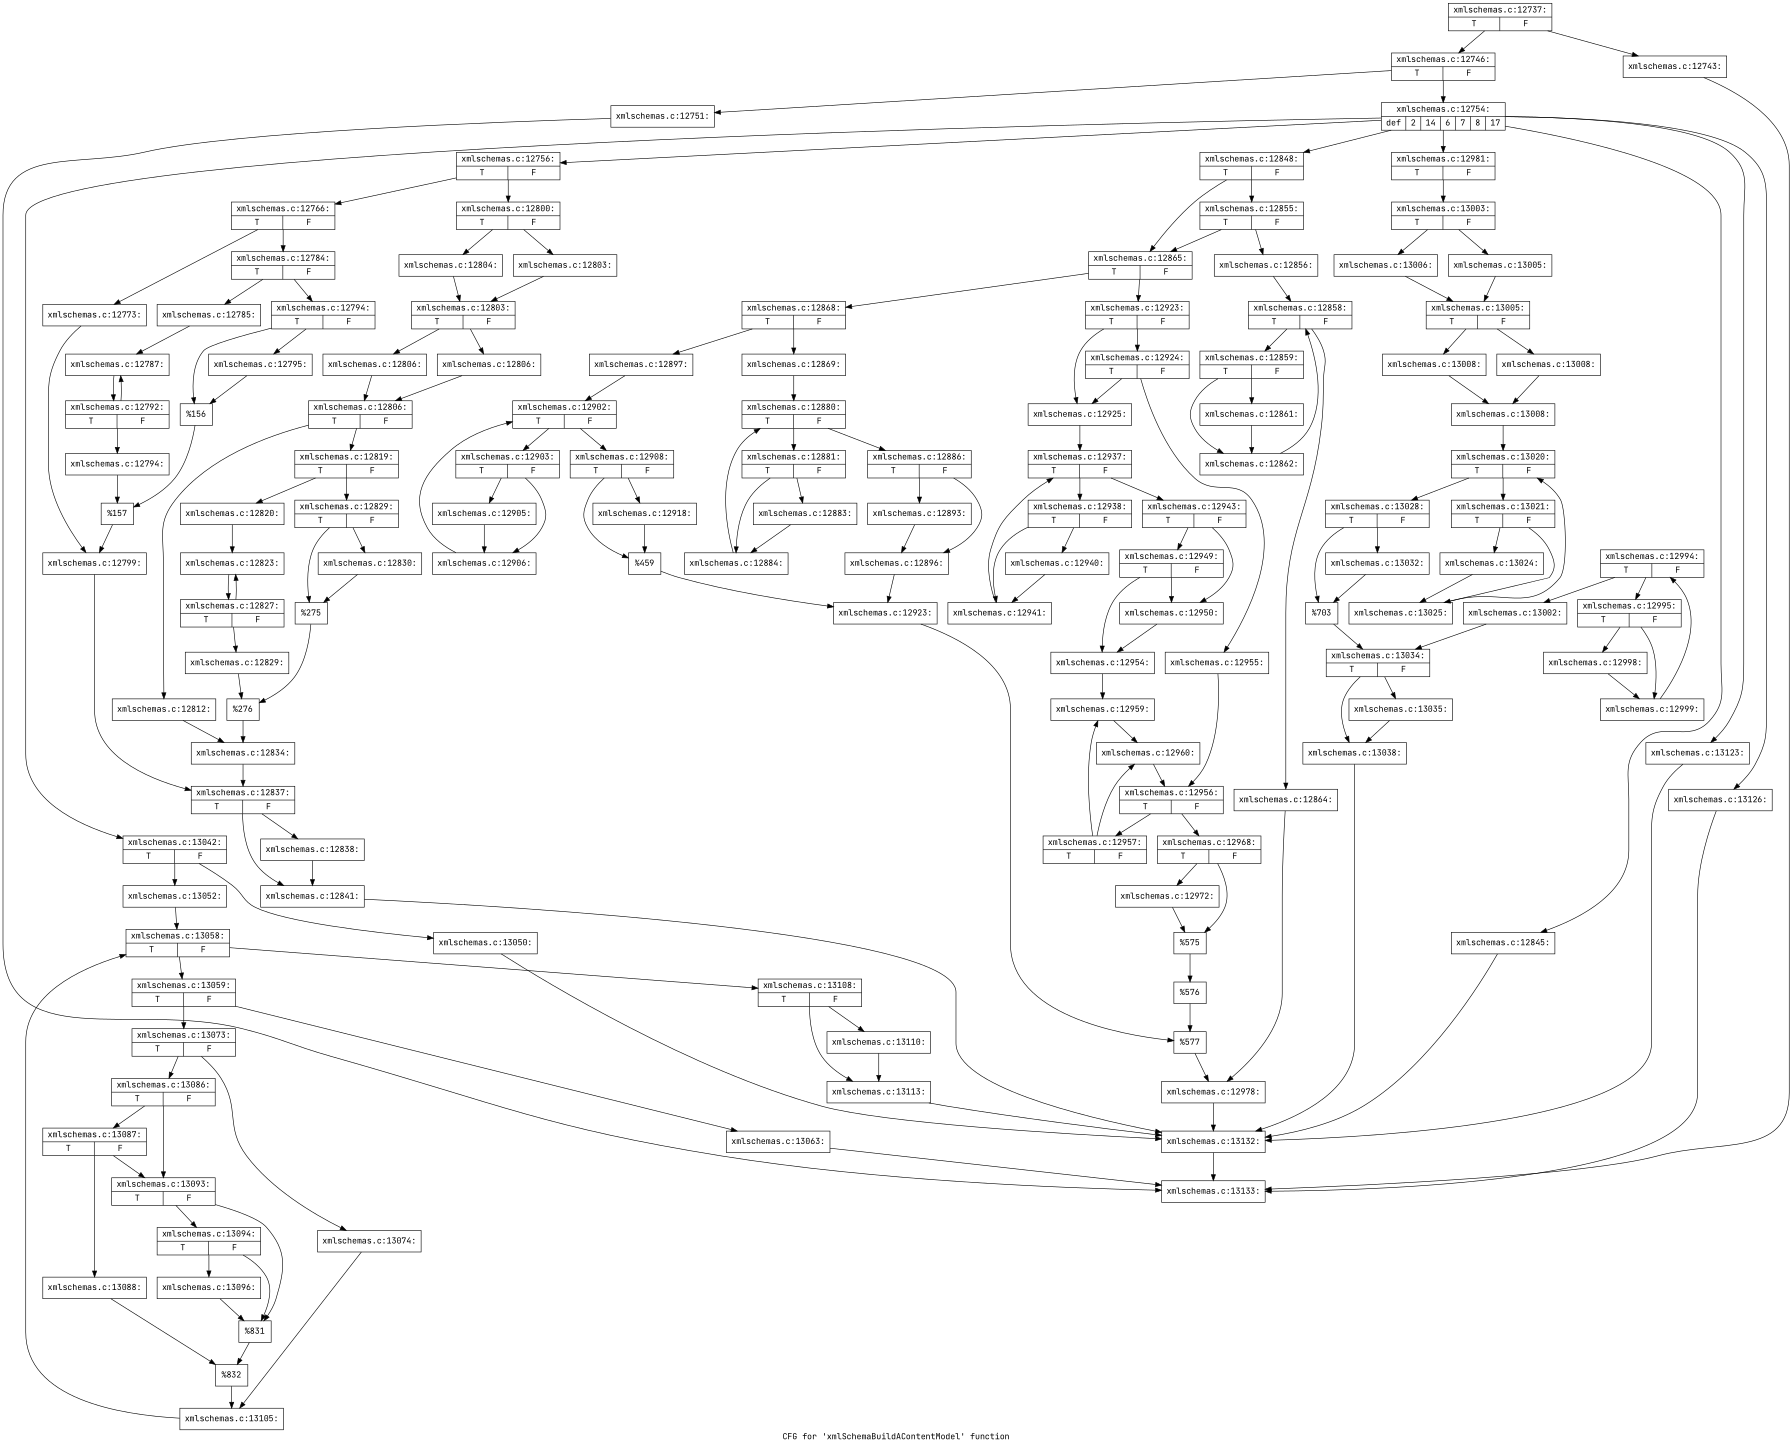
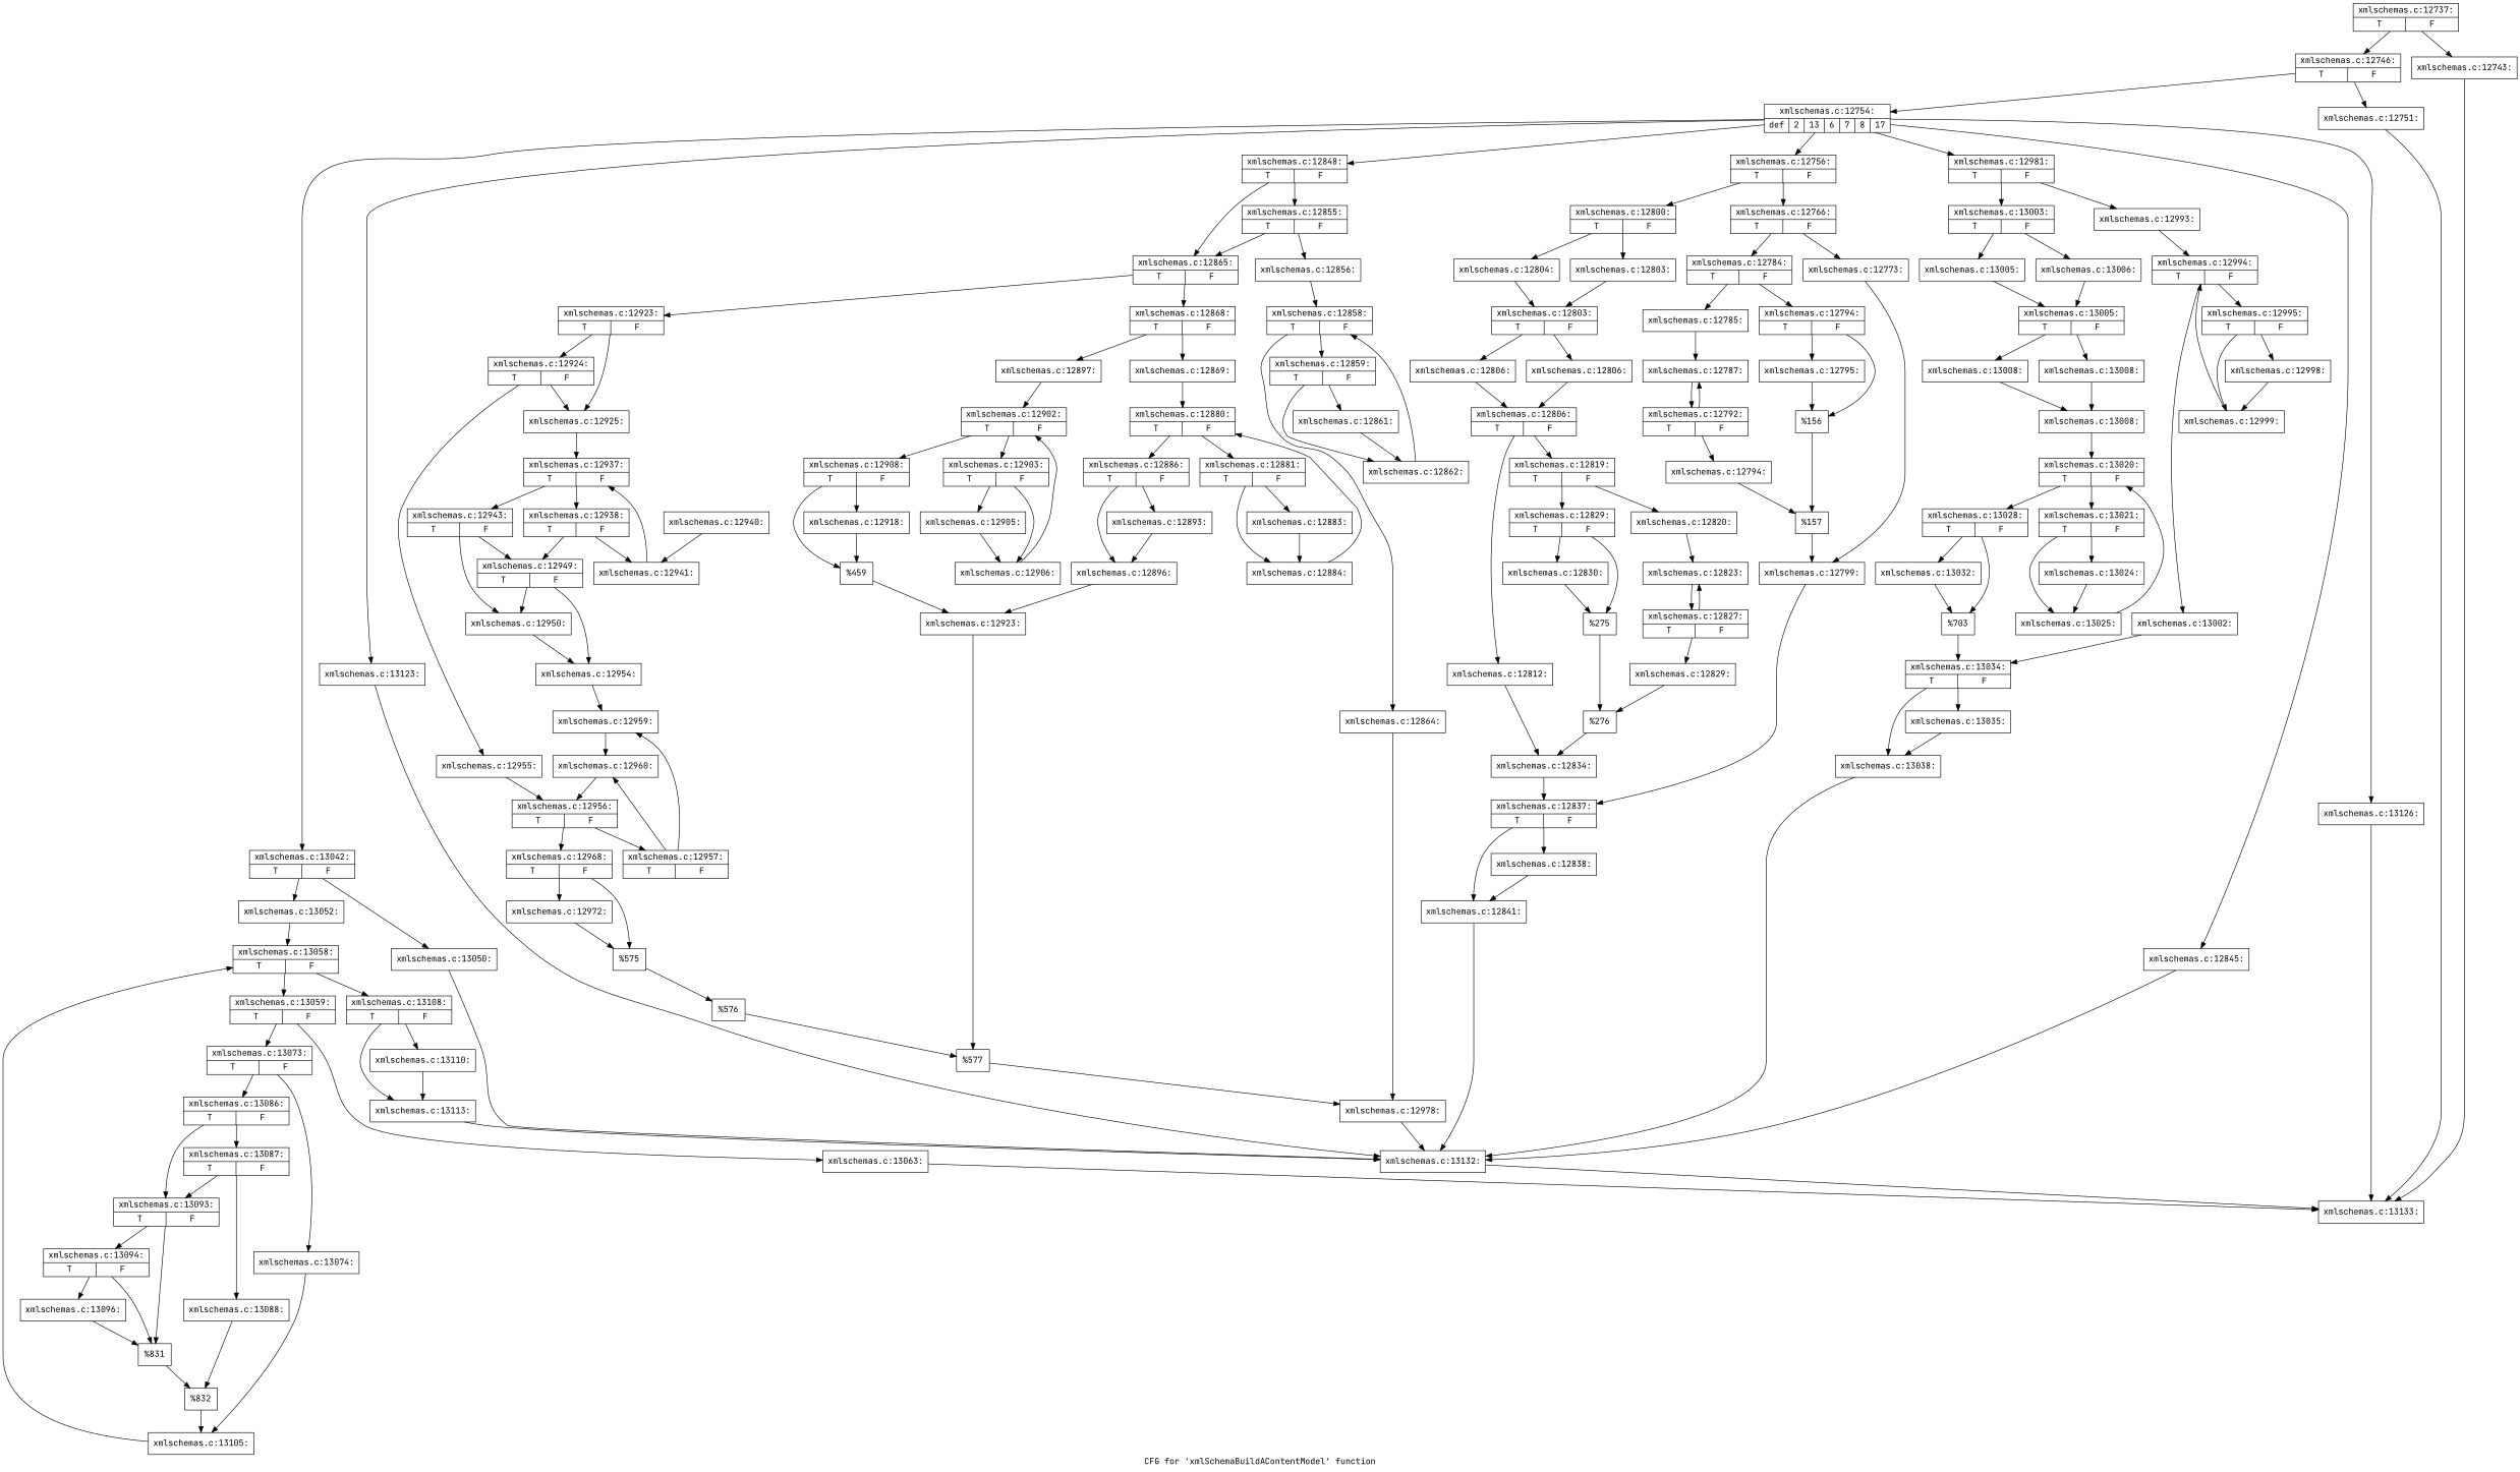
  digraph {
    fontname="JetBrains Mono"
    label="CFG for 'xmlSchemaBuildAContentModel' function"
    node [fontname="JetBrains Mono" shape=record]
    edge [fontname="JetBrains Mono"]
    n1 [label="{xmlschemas.c:12737:|{<s0>T|<s1>F}}"]
    n2 [label="{xmlschemas.c:12743:}"]
    n3 [label="{xmlschemas.c:12746:|{<s0>T|<s1>F}}"]
    n4 [label="{xmlschemas.c:13133:}"]
    n5 [label="{xmlschemas.c:12751:}"]
-   n6 [label="{xmlschemas.c:12754:|{<s0>def|<s1>2|<s2>14|<s3>6|<s4>7|<s5>8|<s6>17}}"]
+   n6 [label="{xmlschemas.c:12754:|{<s0>def|<s1>2|<s2>13|<s3>6|<s4>7|<s5>8|<s6>17}}"]
    n7 [label="{xmlschemas.c:13126:}"]
    n8 [label="{xmlschemas.c:12756:|{<s0>T|<s1>F}}"]
    n9 [label="{xmlschemas.c:12845:}"]
    n10 [label="{xmlschemas.c:12848:|{<s0>T|<s1>F}}"]
    n11 [label="{xmlschemas.c:12981:|{<s0>T|<s1>F}}"]
    n12 [label="{xmlschemas.c:13042:|{<s0>T|<s1>F}}"]
    n13 [label="{xmlschemas.c:13123:}"]
    n14 [label="{xmlschemas.c:12766:|{<s0>T|<s1>F}}"]
    n15 [label="{xmlschemas.c:12800:|{<s0>T|<s1>F}}"]
    n16 [label="{xmlschemas.c:13132:}"]
    n17 [label="{xmlschemas.c:12855:|{<s0>T|<s1>F}}"]
    n18 [label="{xmlschemas.c:12865:|{<s0>T|<s1>F}}"]
+   n19 [label="{xmlschemas.c:12993:}"]
    n20 [label="{xmlschemas.c:13003:|{<s0>T|<s1>F}}"]
    n21 [label="{xmlschemas.c:13050:}"]
    n22 [label="{xmlschemas.c:13052:}"]
    n23 [label="{xmlschemas.c:12773:}"]
    n24 [label="{xmlschemas.c:12784:|{<s0>T|<s1>F}}"]
    n25 [label="{xmlschemas.c:12803:}"]
    n26 [label="{xmlschemas.c:12804:}"]
    n27 [label="{xmlschemas.c:12856:}"]
    n28 [label="{xmlschemas.c:12868:|{<s0>T|<s1>F}}"]
    n29 [label="{xmlschemas.c:12923:|{<s0>T|<s1>F}}"]
    n30 [label="{xmlschemas.c:12994:|{<s0>T|<s1>F}}"]
    n31 [label="{xmlschemas.c:13005:}"]
    n32 [label="{xmlschemas.c:13006:}"]
    n33 [label="{xmlschemas.c:13058:|{<s0>T|<s1>F}}"]
    n34 [label="{xmlschemas.c:12799:}"]
    n35 [label="{xmlschemas.c:12785:}"]
    n36 [label="{xmlschemas.c:12794:|{<s0>T|<s1>F}}"]
    n37 [label="{xmlschemas.c:12803:|{<s0>T|<s1>F}}"]
    n38 [label="{xmlschemas.c:12837:|{<s0>T|<s1>F}}"]
    n39 [label="{xmlschemas.c:12787:}"]
    n40 [label="{xmlschemas.c:12795:}"]
    n41 [label="{%156}"]
    n42 [label="{xmlschemas.c:12838:}"]
    n43 [label="{xmlschemas.c:12841:}"]
    n44 [label="{xmlschemas.c:12792:|{<s0>T|<s1>F}}"]
    n45 [label="{%157}"]
    n46 [label="{xmlschemas.c:12794:}"]
    n47 [label="{xmlschemas.c:12806:}"]
    n48 [label="{xmlschemas.c:12806:}"]
    n49 [label="{xmlschemas.c:12806:|{<s0>T|<s1>F}}"]
    n50 [label="{xmlschemas.c:12812:}"]
    n51 [label="{xmlschemas.c:12819:|{<s0>T|<s1>F}}"]
    n52 [label="{xmlschemas.c:12834:}"]
    n53 [label="{xmlschemas.c:12820:}"]
    n54 [label="{xmlschemas.c:12829:|{<s0>T|<s1>F}}"]
    n55 [label="{xmlschemas.c:12823:}"]
    n56 [label="{xmlschemas.c:12830:}"]
    n57 [label="{%275}"]
    n58 [label="{xmlschemas.c:12827:|{<s0>T|<s1>F}}"]
    n59 [label="{%276}"]
    n60 [label="{xmlschemas.c:12829:}"]
    n61 [label="{xmlschemas.c:12858:|{<s0>T|<s1>F}}"]
    n62 [label="{xmlschemas.c:12869:}"]
    n63 [label="{xmlschemas.c:12897:}"]
    n64 [label="{xmlschemas.c:12925:}"]
    n65 [label="{xmlschemas.c:12924:|{<s0>T|<s1>F}}"]
    n66 [label="{xmlschemas.c:12859:|{<s0>T|<s1>F}}"]
    n67 [label="{xmlschemas.c:12864:}"]
    n68 [label="{xmlschemas.c:12861:}"]
    n69 [label="{xmlschemas.c:12862:}"]
    n70 [label="{xmlschemas.c:12978:}"]
    n71 [label="{xmlschemas.c:12880:|{<s0>T|<s1>F}}"]
    n72 [label="{xmlschemas.c:12902:|{<s0>T|<s1>F}}"]
    n73 [label="{xmlschemas.c:12937:|{<s0>T|<s1>F}}"]
    n74 [label="{xmlschemas.c:12955:}"]
    n75 [label="{xmlschemas.c:12881:|{<s0>T|<s1>F}}"]
    n76 [label="{xmlschemas.c:12886:|{<s0>T|<s1>F}}"]
    n77 [label="{xmlschemas.c:12903:|{<s0>T|<s1>F}}"]
    n78 [label="{xmlschemas.c:12908:|{<s0>T|<s1>F}}"]
    n79 [label="{xmlschemas.c:12883:}"]
    n80 [label="{xmlschemas.c:12884:}"]
    n81 [label="{xmlschemas.c:12893:}"]
    n82 [label="{xmlschemas.c:12896:}"]
    n83 [label="{xmlschemas.c:12923:}"]
    n84 [label="{%577}"]
    n85 [label="{xmlschemas.c:12905:}"]
    n86 [label="{xmlschemas.c:12906:}"]
    n87 [label="{xmlschemas.c:12918:}"]
    n88 [label="{%459}"]
    n89 [label="{xmlschemas.c:12938:|{<s0>T|<s1>F}}"]
    n90 [label="{xmlschemas.c:12943:|{<s0>T|<s1>F}}"]
    n91 [label="{xmlschemas.c:12956:|{<s0>T|<s1>F}}"]
    n92 [label="{xmlschemas.c:12957:|{<s0>T|<s1>F}}"]
    n93 [label="{xmlschemas.c:12968:|{<s0>T|<s1>F}}"]
    n94 [label="{xmlschemas.c:12940:}"]
    n95 [label="{xmlschemas.c:12941:}"]
    n96 [label="{xmlschemas.c:12950:}"]
    n97 [label="{xmlschemas.c:12949:|{<s0>T|<s1>F}}"]
    n98 [label="{xmlschemas.c:12954:}"]
    n99 [label="{xmlschemas.c:12959:}"]
    n100 [label="{%576}"]
    n101 [label="{xmlschemas.c:12960:}"]
    n102 [label="{xmlschemas.c:12972:}"]
    n103 [label="{%575}"]
    n104 [label="{xmlschemas.c:12995:|{<s0>T|<s1>F}}"]
    n105 [label="{xmlschemas.c:13002:}"]
    n106 [label="{xmlschemas.c:13005:|{<s0>T|<s1>F}}"]
    n107 [label="{xmlschemas.c:12998:}"]
    n108 [label="{xmlschemas.c:12999:}"]
    n109 [label="{xmlschemas.c:13034:|{<s0>T|<s1>F}}"]
    n110 [label="{xmlschemas.c:13035:}"]
    n111 [label="{xmlschemas.c:13038:}"]
    n112 [label="{xmlschemas.c:13008:}"]
    n113 [label="{xmlschemas.c:13008:}"]
    n114 [label="{xmlschemas.c:13008:}"]
    n115 [label="{xmlschemas.c:13020:|{<s0>T|<s1>F}}"]
    n116 [label="{xmlschemas.c:13021:|{<s0>T|<s1>F}}"]
    n117 [label="{xmlschemas.c:13028:|{<s0>T|<s1>F}}"]
    n118 [label="{xmlschemas.c:13024:}"]
    n119 [label="{xmlschemas.c:13025:}"]
    n120 [label="{xmlschemas.c:13032:}"]
    n121 [label="{%703}"]
    n122 [label="{xmlschemas.c:13059:|{<s0>T|<s1>F}}"]
    n123 [label="{xmlschemas.c:13108:|{<s0>T|<s1>F}}"]
    n124 [label="{xmlschemas.c:13063:}"]
    n125 [label="{xmlschemas.c:13073:|{<s0>T|<s1>F}}"]
    n126 [label="{xmlschemas.c:13110:}"]
    n127 [label="{xmlschemas.c:13113:}"]
    n128 [label="{xmlschemas.c:13074:}"]
    n129 [label="{xmlschemas.c:13086:|{<s0>T|<s1>F}}"]
    n130 [label="{xmlschemas.c:13105:}"]
    n131 [label="{xmlschemas.c:13087:|{<s0>T|<s1>F}}"]
    n132 [label="{xmlschemas.c:13093:|{<s0>T|<s1>F}}"]
    n133 [label="{xmlschemas.c:13088:}"]
    n134 [label="{xmlschemas.c:13094:|{<s0>T|<s1>F}}"]
    n135 [label="{%831}"]
    n136 [label="{%832}"]
    n137 [label="{xmlschemas.c:13096:}"]
    n1 -> n2
    n1 -> n3
    n2 -> n4
    n3 -> n5
    n3 -> n6
    n5 -> n4
    n6 -> n7
    n6 -> n8
    n6 -> n9
    n6 -> n10
    n6 -> n11
    n6 -> n12
    n6 -> n13
    n7 -> n4
    n8 -> n14
    n8 -> n15
    n9 -> n16
    n10 -> n17
    n10 -> n18
+   n11 -> n19
    n11 -> n20
    n12 -> n21
    n12 -> n22
    n13 -> n16
    n14 -> n23
    n14 -> n24
    n15 -> n25
    n15 -> n26
    n16 -> n4
    n17 -> n18
    n17 -> n27
    n18 -> n28
    n18 -> n29
+   n19 -> n30
    n20 -> n31
    n20 -> n32
    n21 -> n16
    n22 -> n33
    n23 -> n34
    n24 -> n35
    n24 -> n36
    n25 -> n37
    n26 -> n37
    n27 -> n61
    n28 -> n62
    n28 -> n63
    n29 -> n64
    n29 -> n65
    n30 -> n104
    n30 -> n105
    n31 -> n106
    n32 -> n106
    n33 -> n122
    n33 -> n123
    n34 -> n38
    n35 -> n39
    n36 -> n40
    n36 -> n41
    n37 -> n47
    n37 -> n48
    n38 -> n42
    n38 -> n43
    n39 -> n44
    n40 -> n41
    n41 -> n45
    n42 -> n43
    n43 -> n16
    n44 -> n39
    n44 -> n46
    n45 -> n34
    n46 -> n45
    n47 -> n49
    n48 -> n49
    n49 -> n50
    n49 -> n51
    n50 -> n52
    n51 -> n53
    n51 -> n54
    n52 -> n38
    n53 -> n55
    n54 -> n56
    n54 -> n57
    n55 -> n58
    n56 -> n57
    n57 -> n59
    n58 -> n55
    n58 -> n60
    n59 -> n52
    n60 -> n59
    n61 -> n66
    n61 -> n67
    n62 -> n71
    n63 -> n72
    n64 -> n73
    n65 -> n64
    n65 -> n74
    n66 -> n68
    n66 -> n69
    n67 -> n70
    n68 -> n69
    n69 -> n61
    n70 -> n16
    n71 -> n75
    n71 -> n76
    n72 -> n77
    n72 -> n78
    n73 -> n89
    n73 -> n90
    n74 -> n91
    n75 -> n79
    n75 -> n80
    n76 -> n81
    n76 -> n82
    n77 -> n85
    n77 -> n86
    n78 -> n87
    n78 -> n88
    n79 -> n80
    n80 -> n71
    n81 -> n82
    n82 -> n83
    n83 -> n84
    n84 -> n70
    n85 -> n86
    n86 -> n72
    n87 -> n88
    n88 -> n83
-   n89 -> n94
+   n89 -> n97
    n89 -> n95
    n90 -> n96
    n90 -> n97
    n91 -> n92
    n91 -> n93
    n92 -> n99
    n92 -> n101
    n93 -> n102
    n93 -> n103
    n94 -> n95
    n95 -> n73
    n96 -> n98
    n97 -> n96
    n97 -> n98
    n98 -> n99
    n99 -> n101
    n100 -> n84
    n101 -> n91
    n102 -> n103
    n103 -> n100
    n104 -> n107
    n104 -> n108
    n105 -> n109
    n106 -> n112
    n106 -> n113
    n107 -> n108
    n108 -> n30
    n109 -> n110
    n109 -> n111
    n110 -> n111
    n111 -> n16
    n112 -> n114
    n113 -> n114
    n114 -> n115
    n115 -> n116
    n115 -> n117
    n116 -> n118
    n116 -> n119
    n117 -> n120
    n117 -> n121
    n118 -> n119
    n119 -> n115
    n120 -> n121
    n121 -> n109
    n122 -> n124
    n122 -> n125
    n123 -> n126
    n123 -> n127
    n124 -> n4
    n125 -> n128
    n125 -> n129
    n126 -> n127
    n127 -> n16
    n128 -> n130
    n129 -> n131
    n129 -> n132
    n130 -> n33
    n131 -> n132
    n131 -> n133
    n132 -> n134
    n132 -> n135
    n133 -> n136
    n134 -> n135
    n134 -> n137
    n135 -> n136
    n136 -> n130
    n137 -> n135
  }
